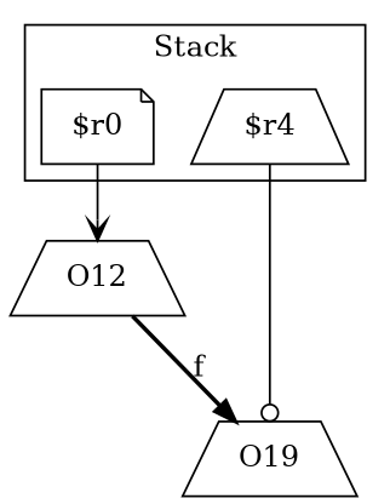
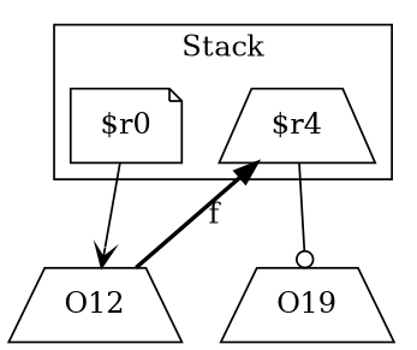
  digraph {
    rankDir=LR
    node [shape=trapezium]
    edge [style=solid]
    "$r0" [shape=note]
    "$r4"
    O12
    n4 [label=O19]
    subgraph cluster_1 {
      label=Stack
      "$r0"
      "$r4"
    }
    "$r0" -> O12 [arrowhead=vee]
    "$r4" -> n4 [arrowhead=odot]
-   O12 -> n4 [arrowhead=normal label=f style=bold weight=0.2]
+   O12 -> "$r4" [arrowhead=normal label=f style=bold weight=0.2]
  }
